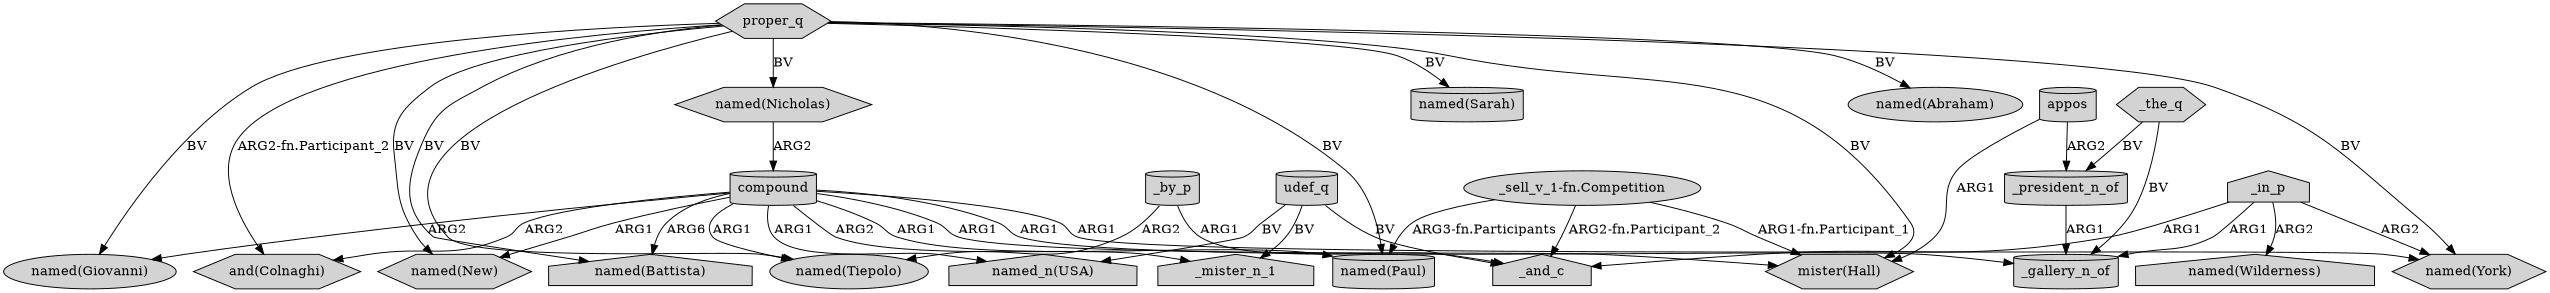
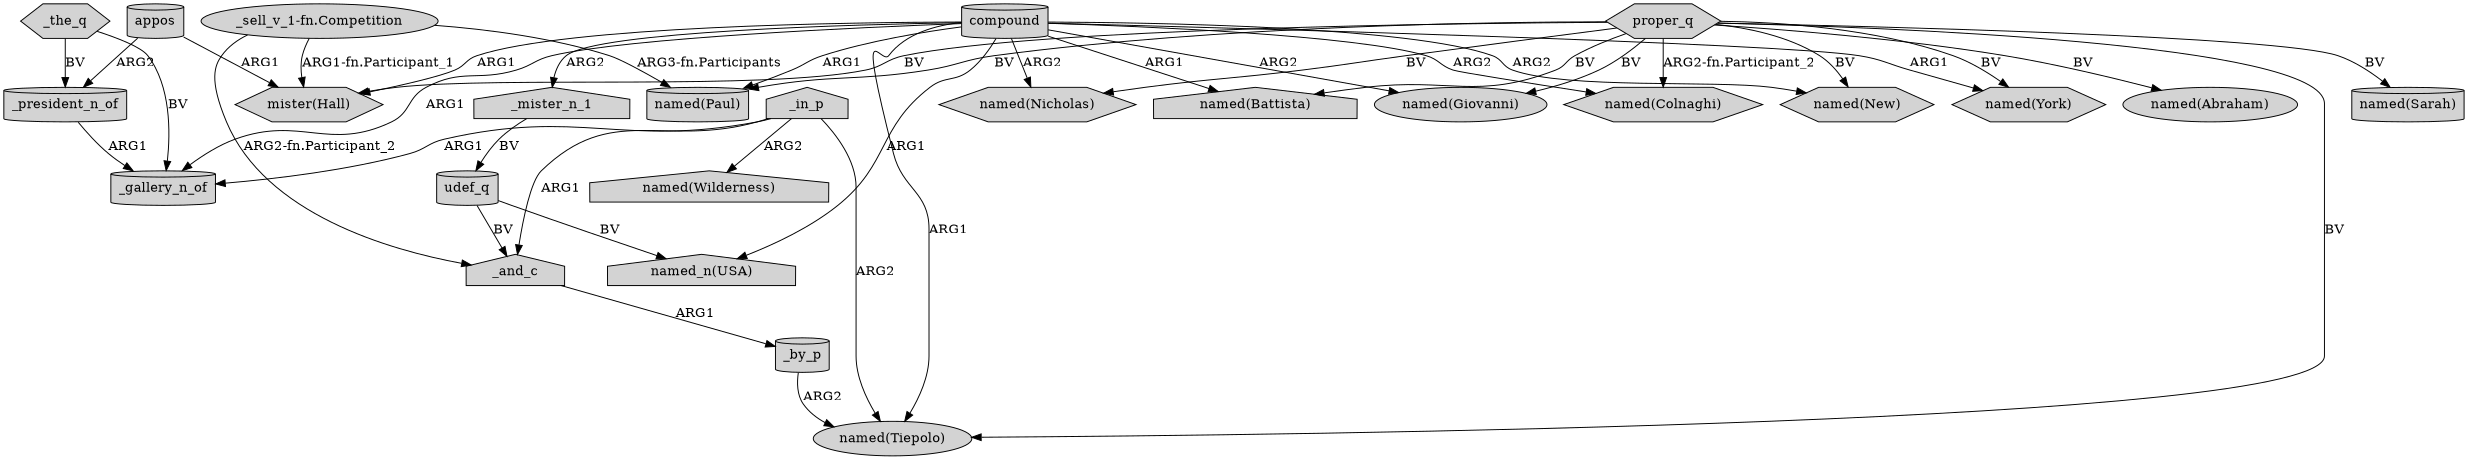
  digraph {
    node [shape=cylinder style=filled]
    appos
    _president_n_of
    n3 [label="mister(Hall)" shape=hexagon]
    _gallery_n_of
    proper_q [shape=hexagon]
    "named(Giovanni)" [shape=ellipse]
    "named(Tiepolo)" [shape=ellipse]
-   "named(Colnaghi)" [shape=hexagon label="and(Colnaghi)"]
+   "named(Colnaghi)" [shape=hexagon]
    "named(New)" [shape=hexagon]
    "named(Paul)"
    "named(Sarah)"
    "named(York)" [shape=hexagon]
    "named(Abraham)" [shape=ellipse]
    "named(Nicholas)" [shape=hexagon]
    "named(Battista)" [shape=house]
    compound
    _mister_n_1 [shape=house]
    "named_n(USA)" [shape=house]
    _by_p
    _and_c [shape=house]
    _in_p [shape=house]
    "named(Wilderness)" [shape=house]
    udef_q
    "_sell_v_1-fn.Competition" [shape=ellipse]
    _the_q [shape=hexagon]
    appos -> _president_n_of [label=ARG2]
    appos -> n3 [label=ARG1]
    _president_n_of -> _gallery_n_of [label=ARG1]
    proper_q -> n3 [label=BV]
    proper_q -> "named(Giovanni)" [label=BV]
    proper_q -> "named(Tiepolo)" [label=BV]
    proper_q -> "named(Colnaghi)" [label="ARG2-fn.Participant_2"]
    proper_q -> "named(New)" [label=BV]
    proper_q -> "named(Paul)" [label=BV]
    proper_q -> "named(Sarah)" [label=BV]
    proper_q -> "named(York)" [label=BV]
    proper_q -> "named(Abraham)" [label=BV]
    proper_q -> "named(Nicholas)" [label=BV]
    proper_q -> "named(Battista)" [label=BV]
    compound -> n3 [label=ARG1]
    compound -> _gallery_n_of [label=ARG1]
    compound -> "named(Giovanni)" [label=ARG2]
    compound -> "named(Tiepolo)" [label=ARG1]
    compound -> "named(Colnaghi)" [label=ARG2]
-   compound -> "named(New)" [label=ARG1]
+   compound -> "named(New)" [label=ARG2]
    compound -> "named(Paul)" [label=ARG1]
    compound -> "named(York)" [label=ARG1]
-   "named(Nicholas)" -> compound [label=ARG2]
-   compound -> "named(Battista)" [label=ARG6]
+   compound -> "named(Nicholas)" [label=ARG2]
+   compound -> "named(Battista)" [label=ARG1]
    compound -> _mister_n_1 [label=ARG2]
    compound -> "named_n(USA)" [label=ARG1]
    _by_p -> "named(Tiepolo)" [label=ARG2]
-   _by_p -> _and_c [label=ARG1]
+   _and_c -> _by_p [label=ARG1]
    _in_p -> _gallery_n_of [label=ARG1]
-   _in_p -> "named(York)" [label=ARG2]
+   _in_p -> "named(Tiepolo)" [label=ARG2]
    _in_p -> _and_c [label=ARG1]
    _in_p -> "named(Wilderness)" [label=ARG2]
-   udef_q -> _mister_n_1 [label=BV]
+   _mister_n_1 -> udef_q [label=BV]
    udef_q -> "named_n(USA)" [label=BV]
    udef_q -> _and_c [label=BV]
    "_sell_v_1-fn.Competition" -> n3 [label="ARG1-fn.Participant_1"]
    "_sell_v_1-fn.Competition" -> "named(Paul)" [label="ARG3-fn.Participants"]
    "_sell_v_1-fn.Competition" -> _and_c [label="ARG2-fn.Participant_2"]
    _the_q -> _president_n_of [label=BV]
    _the_q -> _gallery_n_of [label=BV]
  }
